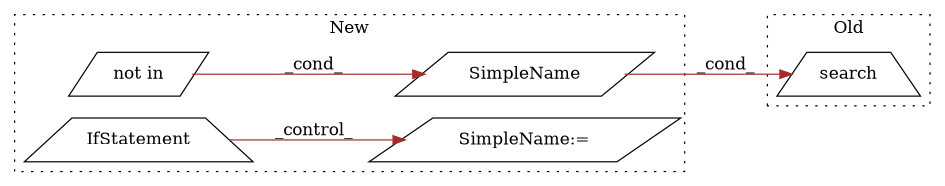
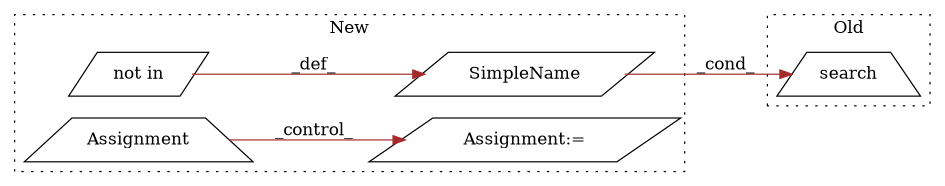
  digraph {
    rankdir=LR
    node [shape=parallelogram]
    edge [color=brown]
    n1 [a=108 l=33 label="not in" s=7418]
-   n2 [a=25 l="10,2" label=IfStatement s="7408,7451" shape=trapezium]
-   n3 [a=7 l="57,2" label="SimpleName:=" s="7487,7619"]
+   n2 [a=25 l="10,2" label=Assignment s="7408,7451" shape=trapezium]
+   n3 [a=7 l="57,2" label="Assignment:=" s="7487,7619"]
    n4 [a=42 label=SimpleName]
    n5 [a=32 l="7,1" label=search s="5525,5587" shape=trapezium]
    subgraph cluster_1 {
      label=New
      style=dotted
      n1
      n2
      n3
      n4
    }
    subgraph cluster_2 {
      label=Old
      style=dotted
      n5
    }
-   n1 -> n4 [label=_cond_]
+   n1 -> n4 [label=_def_]
    n2 -> n3 [label=_control_]
    n4 -> n5 [label=_cond_]
  }
